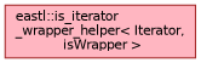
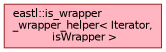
  digraph {
    rankdir=LR
-   n1 [color=brown fillcolor=lightpink fontname=Helvetica fontsize=10 height=0.2 label="eastl::is_iterator\l_wrapper_helper\< Iterator,\l isWrapper \>" shape=box style=filled width=0.4]
+   n1 [color=brown fillcolor=lightpink fontname=Helvetica fontsize=10 height=0.2 label="eastl::is_wrapper\l_wrapper_helper\< Iterator,\l isWrapper \>" shape=box style=filled width=0.4]
  }
